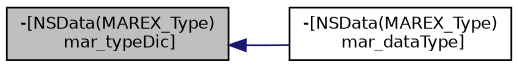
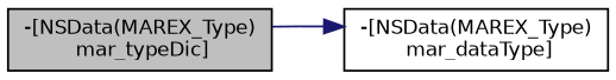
  digraph {
    rankdir=LR
    node [color=black fontname=Helvetica fontsize=10 shape=record style=filled]
    n1 [fillcolor=grey75 fontcolor=black height=0.2 label="-[NSData(MAREX_Type)\l mar_typeDic]" width=0.4]
    n2 [fillcolor=white height=0.2 label="-[NSData(MAREX_Type)\l mar_dataType]" width=0.4]
-   n1 -> n2 [color=midnightblue dir=back fontname=Helvetica fontsize=10 labelfontname=Helvetica labelfontsize=10 style=solid]
+   n2 -> n1 [color=midnightblue dir=back fontname=Helvetica fontsize=10 labelfontname=Helvetica labelfontsize=10 style=solid]
  }
